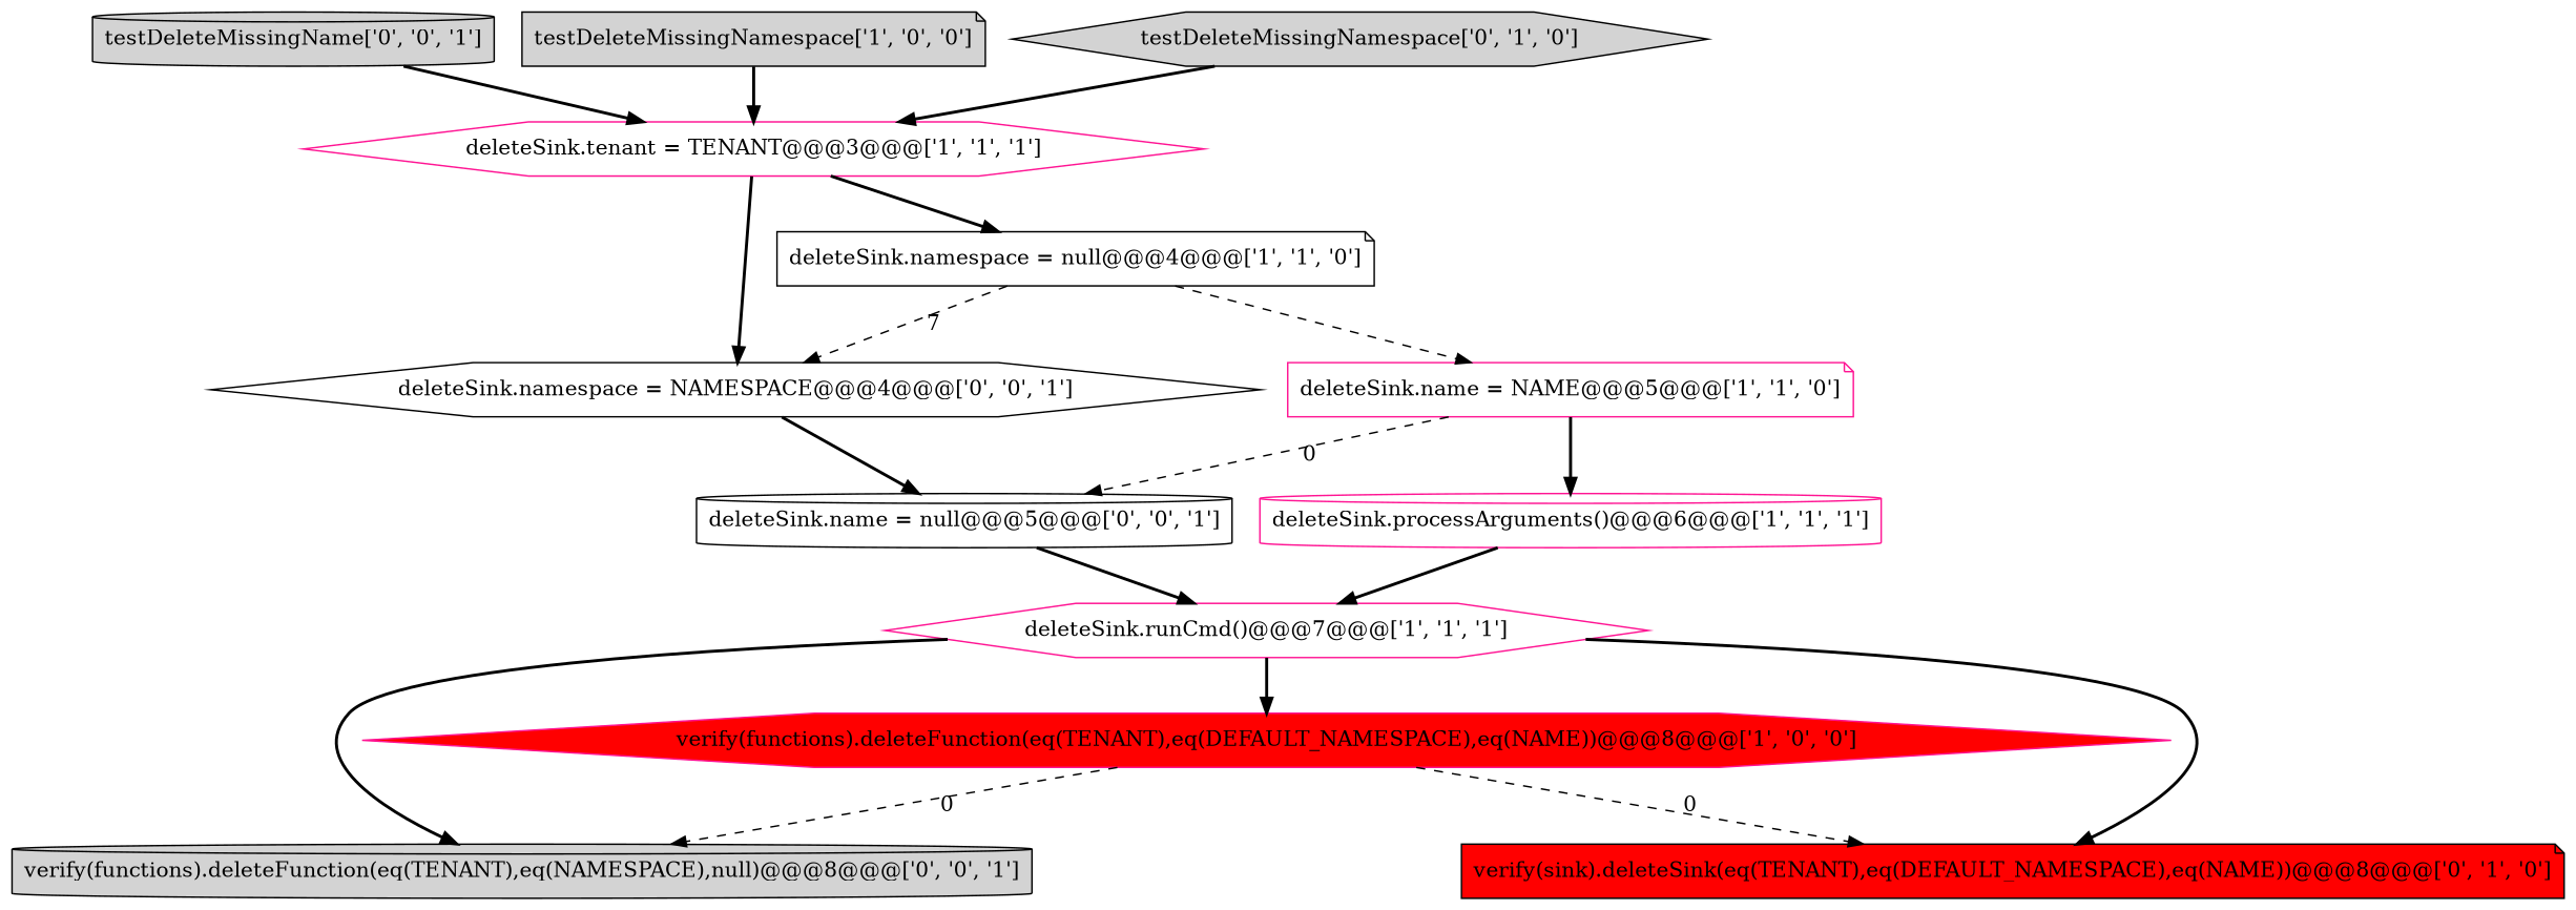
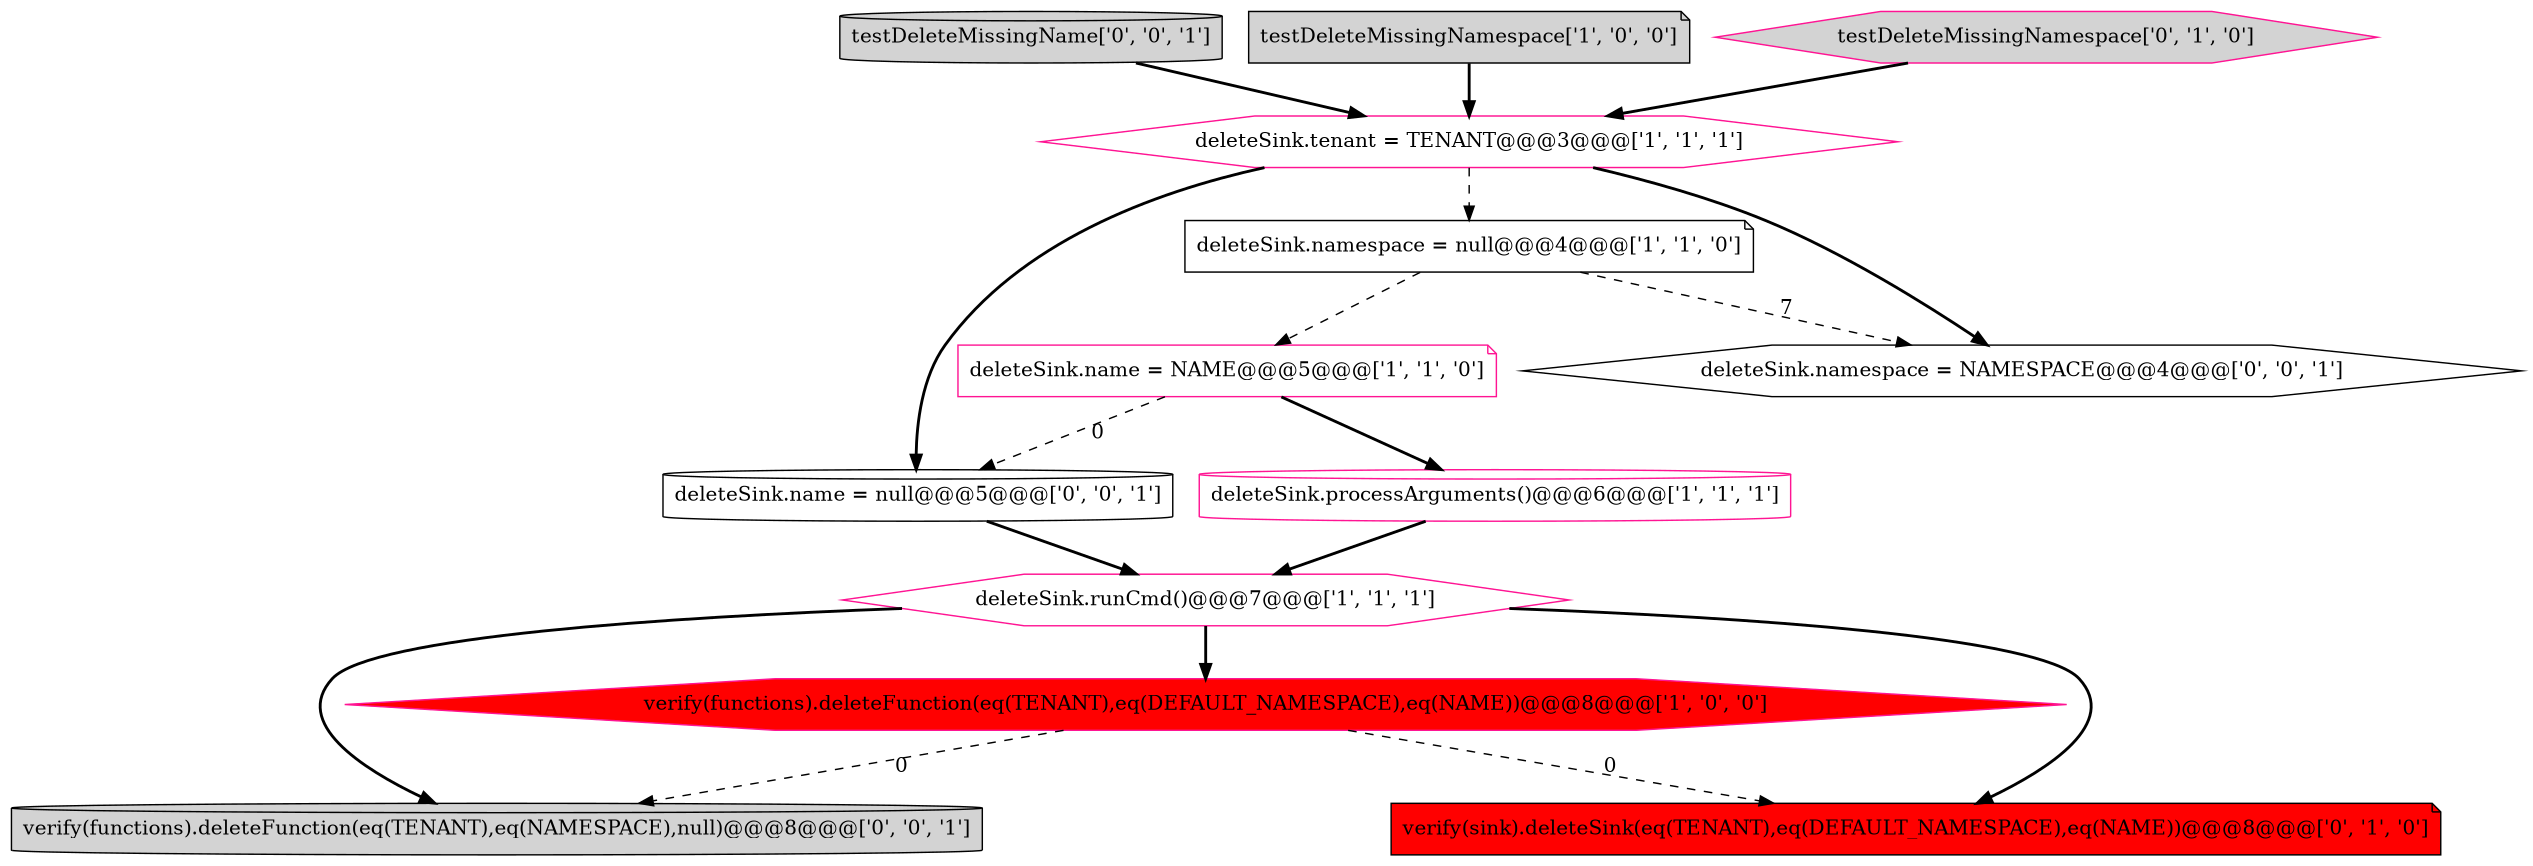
  digraph {
    node [color=black fillcolor=white shape=hexagon style=filled]
    edge [style=bold]
    n1 [color=deeppink label="deleteSink.runCmd()@@@7@@@['1', '1', '1']"]
    n2 [color=deeppink fillcolor=red label="verify(functions).deleteFunction(eq(TENANT),eq(DEFAULT_NAMESPACE),eq(NAME))@@@8@@@['1', '0', '0']"]
    n3 [fillcolor=lightgray label="verify(functions).deleteFunction(eq(TENANT),eq(NAMESPACE),null)@@@8@@@['0', '0', '1']" shape=cylinder]
    n4 [fillcolor=red label="verify(sink).deleteSink(eq(TENANT),eq(DEFAULT_NAMESPACE),eq(NAME))@@@8@@@['0', '1', '0']" shape=note]
    n5 [fillcolor=lightgray label="testDeleteMissingName['0', '0', '1']" shape=cylinder]
    n6 [color=deeppink label="deleteSink.tenant = TENANT@@@3@@@['1', '1', '1']"]
    n7 [label="deleteSink.namespace = NAMESPACE@@@4@@@['0', '0', '1']"]
    n8 [label="deleteSink.namespace = null@@@4@@@['1', '1', '0']" shape=note]
    n9 [fillcolor=lightgray label="testDeleteMissingNamespace['1', '0', '0']" shape=note]
    n10 [label="deleteSink.name = null@@@5@@@['0', '0', '1']" shape=cylinder]
    n11 [color=deeppink label="deleteSink.name = NAME@@@5@@@['1', '1', '0']" shape=note]
    n12 [color=deeppink label="deleteSink.processArguments()@@@6@@@['1', '1', '1']" shape=cylinder]
-   n13 [fillcolor=lightgray label="testDeleteMissingNamespace['0', '1', '0']"]
+   n13 [color=deeppink fillcolor=lightgray label="testDeleteMissingNamespace['0', '1', '0']"]
    n1 -> n2
    n1 -> n3
    n1 -> n4
    n2 -> n3 [label=0 style=dashed]
    n2 -> n4 [label=0 style=dashed]
    n5 -> n6
    n6 -> n7
-   n6 -> n8
-   n7 -> n10
+   n6 -> n8 [style=dashed]
+   n6 -> n10
    n8 -> n7 [label=7 style=dashed]
    n8 -> n11 [style=dashed]
    n9 -> n6
    n10 -> n1
    n11 -> n10 [label=0 style=dashed]
    n11 -> n12
    n12 -> n1
    n13 -> n6
  }
